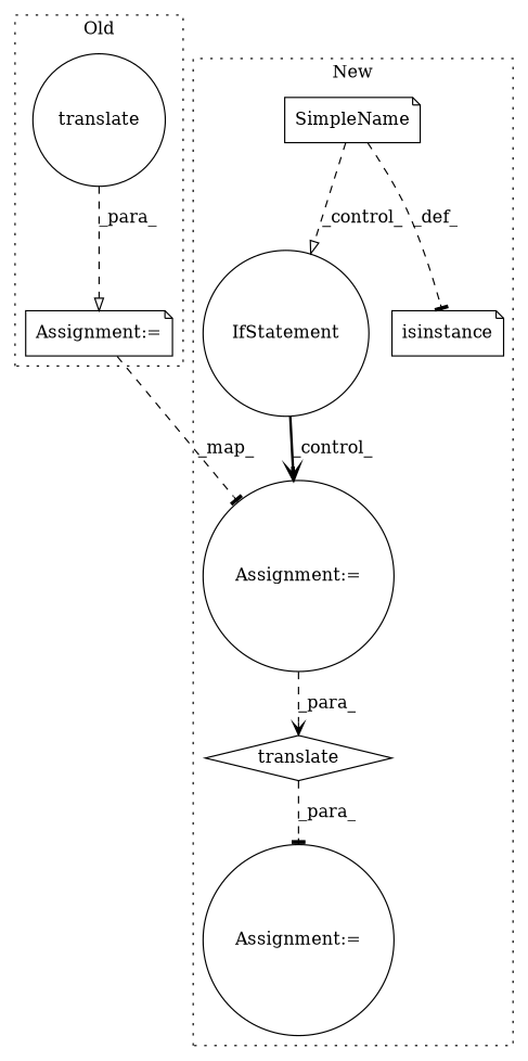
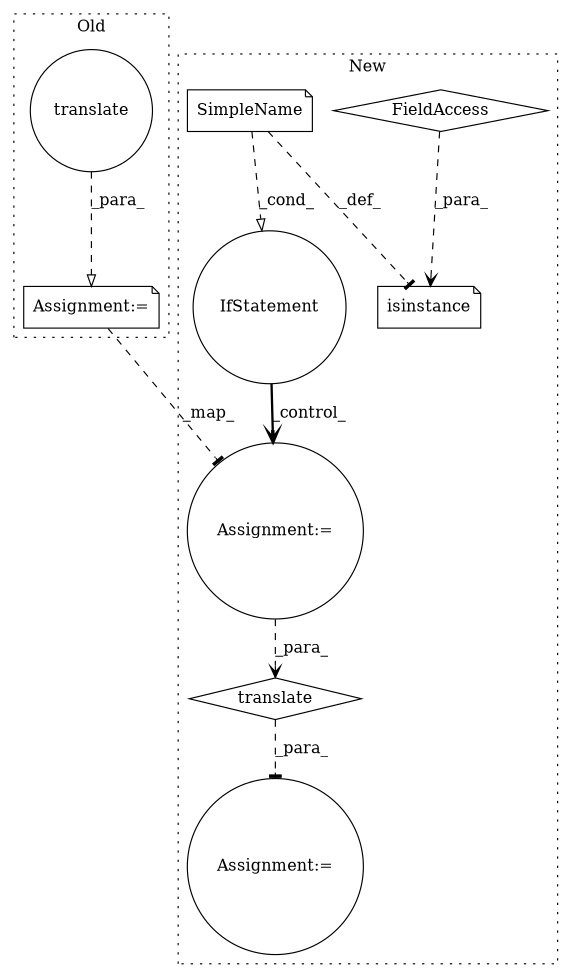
  digraph {
    node [a=32 l=1 shape=circle]
    edge [arrowhead=tee style=dashed]
    n1 [l="10,1" label=translate s="1311,1354"]
    n2 [a=7 label="Assignment:=" s=1293 shape=note]
    n3 [a=25 l="4,2" label=IfStatement s="1315,1351"]
    n4 [l="11,1" label=isinstance s="1319,1350" shape=note]
+   n5 [a=22 l=15 label=FieldAccess s=1335 shape=diamond]
    n6 [a=42 label=SimpleName shape=note l=""]
    n7 [a=7 label="Assignment:=" s=1365]
    n8 [l="10,1" label=translate s="1422,1449" shape=diamond]
    n9 [a=7 label="Assignment:=" s=1404]
    subgraph cluster_1 {
      label=Old
      style=dotted
      n1
      n2
    }
    subgraph cluster_2 {
      label=New
      style=dotted
      n3
      n4
+     n5
      n6
      n7
      n8
      n9
    }
    n1 -> n2 [arrowhead=onormal label=_para_]
    n2 -> n7 [label=_map_]
    n3 -> n7 [arrowhead=vee label=_control_ style=bold]
-   n6 -> n3 [arrowhead=onormal label=_control_]
+   n5 -> n4 [arrowhead=vee label=_para_]
+   n6 -> n3 [arrowhead=onormal label=_cond_]
    n6 -> n4 [label=_def_]
    n7 -> n8 [arrowhead=vee label=_para_]
    n8 -> n9 [label=_para_]
  }
